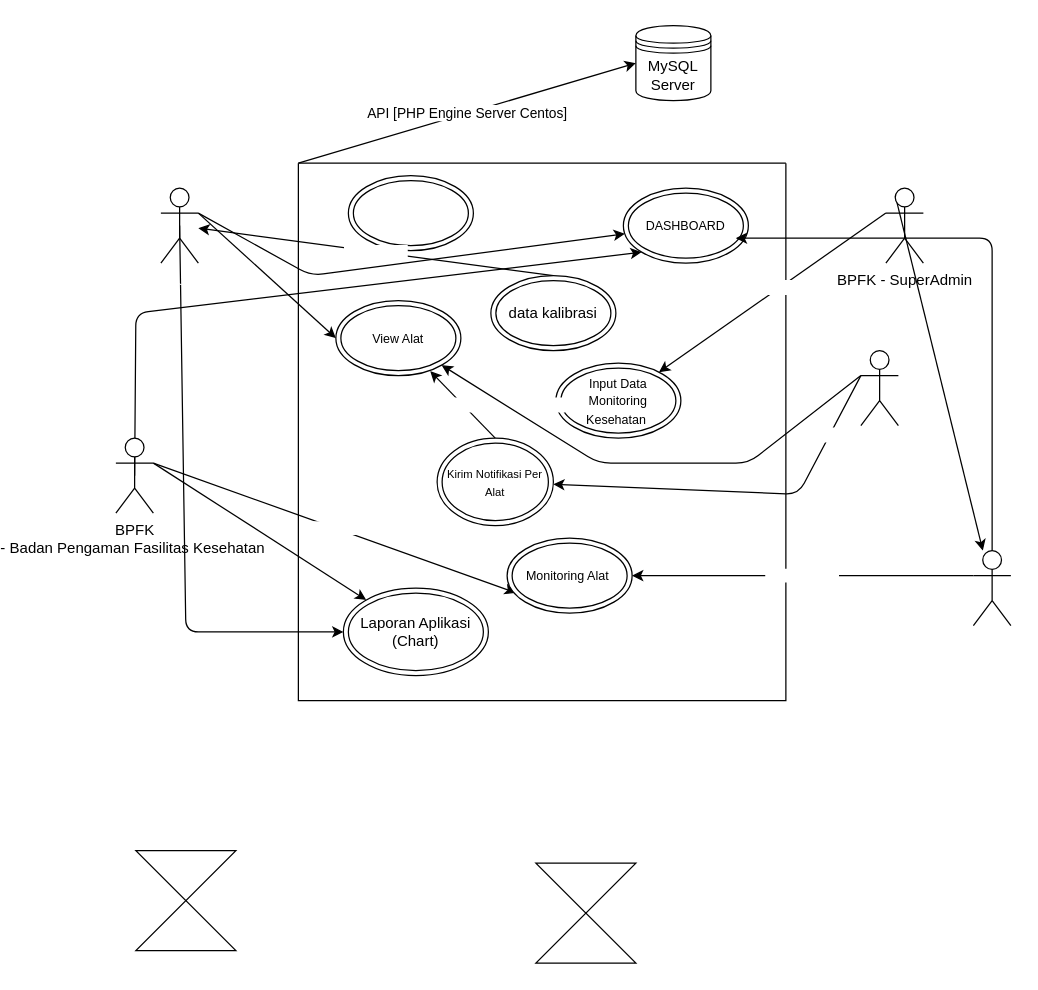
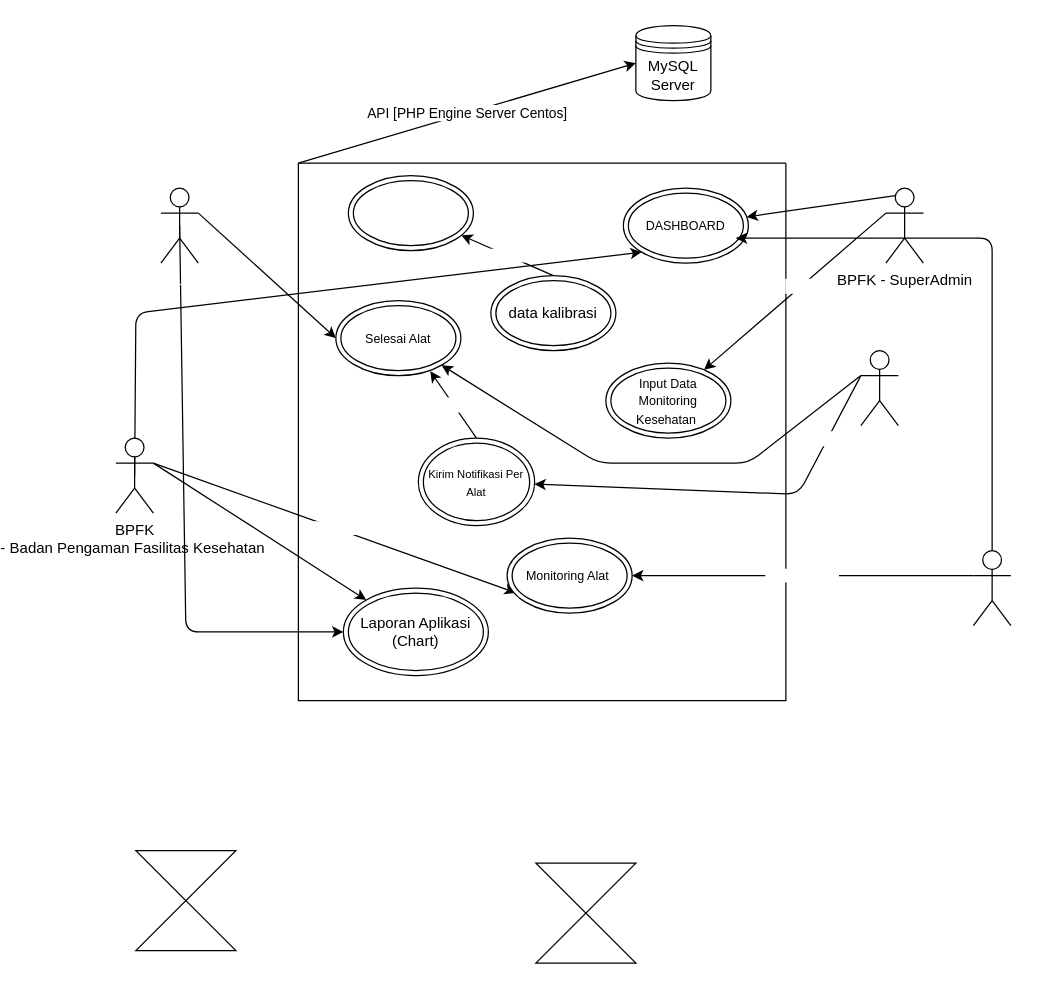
  <mxCell id="0" />
  <mxCell id="1" parent="0" />
- <mxCell id="2" style="edgeStyle=none;html=1;exitX=1;exitY=0.333;exitDx=0;exitDy=0;exitPerimeter=0;fontSize=9;fontColor=#FFFFFF;" parent="1" source="5" target="22" edge="1"><mxGeometry relative="1" as="geometry"><Array as="points"><mxPoint x="176" y="220" /></Array></mxGeometry></mxCell>
  <mxCell id="3" style="edgeStyle=none;html=1;exitX=1;exitY=0.333;exitDx=0;exitDy=0;exitPerimeter=0;entryX=0;entryY=0.5;entryDx=0;entryDy=0;fontSize=9;fontColor=#FFFFFF;" parent="1" source="5" target="21" edge="1"><mxGeometry relative="1" as="geometry" /></mxCell>
  <mxCell id="4" style="edgeStyle=none;html=1;exitX=0.5;exitY=0.5;exitDx=0;exitDy=0;exitPerimeter=0;fontSize=9;fontColor=#FFFFFF;" parent="1" source="5" target="17" edge="1"><mxGeometry relative="1" as="geometry"><Array as="points"><mxPoint x="76" y="505" /></Array></mxGeometry></mxCell>
  <mxCell id="5" value="&lt;span id=&quot;docs-internal-guid-6491757e-7fff-908f-be83-5e8269bcc65f&quot;&gt;&lt;span style=&quot;font-family: &amp;quot;Times New Roman&amp;quot;; background-color: transparent; font-weight: 700; font-variant-numeric: normal; font-variant-east-asian: normal; vertical-align: baseline;&quot;&gt;&lt;font color=&quot;#ffffff&quot; style=&quot;font-size: 10px;&quot;&gt;POLI PENUNJANG MEDIS &lt;/font&gt;&lt;/span&gt;&lt;/span&gt;" style="shape=umlActor;verticalLabelPosition=bottom;verticalAlign=top;html=1;outlineConnect=0;" parent="1" vertex="1"><mxGeometry x="56" y="150" width="30" height="60" as="geometry" /></mxCell>
  <mxCell id="6" value="List Alat Monitoring" style="edgeStyle=none;html=1;exitX=1;exitY=0.333;exitDx=0;exitDy=0;exitPerimeter=0;entryX=0.07;entryY=0.729;entryDx=0;entryDy=0;entryPerimeter=0;fontSize=9;fontColor=#FFFFFF;" parent="1" source="9" target="20" edge="1"><mxGeometry relative="1" as="geometry" /></mxCell>
  <mxCell id="7" style="edgeStyle=none;html=1;exitX=0.5;exitY=0.5;exitDx=0;exitDy=0;exitPerimeter=0;entryX=0;entryY=1;entryDx=0;entryDy=0;fontSize=9;fontColor=#FFFFFF;" parent="1" source="9" target="22" edge="1"><mxGeometry relative="1" as="geometry"><Array as="points"><mxPoint x="36" y="250" /></Array></mxGeometry></mxCell>
  <mxCell id="8" style="edgeStyle=none;html=1;exitX=1;exitY=0.333;exitDx=0;exitDy=0;exitPerimeter=0;fontSize=9;fontColor=#FFFFFF;" parent="1" source="9" target="17" edge="1"><mxGeometry relative="1" as="geometry" /></mxCell>
  <mxCell id="9" value="BPFK &lt;br&gt;- Badan Pengaman Fasilitas Kesehatan&amp;nbsp;" style="shape=umlActor;verticalLabelPosition=bottom;verticalAlign=top;html=1;outlineConnect=0;" parent="1" vertex="1"><mxGeometry x="20" y="350" width="30" height="60" as="geometry" /></mxCell>
  <mxCell id="10" value="MySQL Server" style="shape=datastore;whiteSpace=wrap;html=1;" parent="1" vertex="1"><mxGeometry x="436" y="20" width="60" height="60" as="geometry" /></mxCell>
  <mxCell id="11" value="API [PHP Engine Server Centos]" style="edgeStyle=none;html=1;exitX=0;exitY=0;exitDx=0;exitDy=0;entryX=0;entryY=0.5;entryDx=0;entryDy=0;" parent="1" source="12" target="10" edge="1"><mxGeometry relative="1" as="geometry" /></mxCell>
  <mxCell id="12" value="" style="swimlane;startSize=0;" parent="1" vertex="1"><mxGeometry x="166" y="130" width="390" height="430" as="geometry" /></mxCell>
  <mxCell id="13" value="&lt;span id=&quot;docs-internal-guid-1566516c-7fff-94e9-0a8b-0cf9907be1d3&quot;&gt;&lt;span style=&quot;font-family: &amp;quot;Times New Roman&amp;quot;; background-color: transparent; font-variant-numeric: normal; font-variant-east-asian: normal; vertical-align: baseline;&quot;&gt;&lt;font style=&quot;font-size: 9px;&quot; color=&quot;#ffffff&quot;&gt;Melihat jadwal kalibrasi &lt;/font&gt;&lt;/span&gt;&lt;/span&gt;" style="ellipse;shape=doubleEllipse;whiteSpace=wrap;html=1;" parent="12" vertex="1"><mxGeometry x="40" y="10" width="100" height="60" as="geometry" /></mxCell>
- <mxCell id="14" value="&lt;font style=&quot;font-size: 10px;&quot;&gt;Input Data Monitoring Kesehatan&amp;nbsp;&lt;/font&gt;" style="ellipse;shape=doubleEllipse;whiteSpace=wrap;html=1;" parent="12" vertex="1"><mxGeometry x="206" y="160" width="100" height="60" as="geometry" /></mxCell>
+ <mxCell id="14" value="&lt;font style=&quot;font-size: 10px;&quot;&gt;Input Data Monitoring Kesehatan&amp;nbsp;&lt;/font&gt;" style="ellipse;shape=doubleEllipse;whiteSpace=wrap;html=1;" parent="12" vertex="1"><mxGeometry x="246" y="160" width="100" height="60" as="geometry" /></mxCell>
  <mxCell id="15" value="Aksi jika List Diliat dari User Instalasi" style="edgeStyle=none;html=1;exitX=0.5;exitY=0;exitDx=0;exitDy=0;entryX=0.755;entryY=0.941;entryDx=0;entryDy=0;fontSize=10;fontColor=#FFFFFF;entryPerimeter=0;" parent="12" source="16" target="21" edge="1"><mxGeometry relative="1" as="geometry" /></mxCell>
- <mxCell id="16" value="&lt;font style=&quot;font-size: 9px;&quot;&gt;Kirim Notifikasi Per Alat&lt;/font&gt;" style="ellipse;shape=doubleEllipse;whiteSpace=wrap;html=1;" parent="12" vertex="1"><mxGeometry x="111" y="220" width="93" height="70" as="geometry" /></mxCell>
+ <mxCell id="16" value="&lt;font style=&quot;font-size: 9px;&quot;&gt;Kirim Notifikasi Per Alat&lt;/font&gt;" style="ellipse;shape=doubleEllipse;whiteSpace=wrap;html=1;" parent="12" vertex="1"><mxGeometry x="96" y="220" width="93" height="70" as="geometry" /></mxCell>
  <mxCell id="17" value="Laporan Aplikasi (Chart)" style="ellipse;shape=doubleEllipse;whiteSpace=wrap;html=1;" parent="12" vertex="1"><mxGeometry x="36" y="340" width="116" height="70" as="geometry" /></mxCell>
- <mxCell id="18" value="&amp;lt;&amp;lt;Include&amp;lt;&amp;lt;" style="edgeStyle=none;html=1;exitX=0.5;exitY=0;exitDx=0;exitDy=0;fontSize=9;fontColor=#FFFFFF;" parent="12" source="19" target="5" edge="1"><mxGeometry relative="1" as="geometry" /></mxCell>
+ <mxCell id="18" value="&amp;lt;&amp;lt;Include&amp;lt;&amp;lt;" style="edgeStyle=none;html=1;exitX=0.5;exitY=0;exitDx=0;exitDy=0;fontSize=9;fontColor=#FFFFFF;" parent="12" source="19" target="13" edge="1"><mxGeometry relative="1" as="geometry" /></mxCell>
  <mxCell id="19" value="data kalibrasi" style="ellipse;shape=doubleEllipse;whiteSpace=wrap;html=1;" parent="12" vertex="1"><mxGeometry x="154" y="90" width="100" height="60" as="geometry" /></mxCell>
  <mxCell id="20" value="&lt;span style=&quot;font-size: 10px;&quot;&gt;Monitoring Alat&amp;nbsp;&lt;/span&gt;" style="ellipse;shape=doubleEllipse;whiteSpace=wrap;html=1;" parent="12" vertex="1"><mxGeometry x="167" y="300" width="100" height="60" as="geometry" /></mxCell>
- <mxCell id="21" value="&lt;span style=&quot;font-size: 10px;&quot;&gt;View Alat&lt;/span&gt;" style="ellipse;shape=doubleEllipse;whiteSpace=wrap;html=1;" parent="12" vertex="1"><mxGeometry x="30" y="110" width="100" height="60" as="geometry" /></mxCell>
+ <mxCell id="21" value="&lt;span style=&quot;font-size: 10px;&quot;&gt;Selesai Alat&lt;/span&gt;" style="ellipse;shape=doubleEllipse;whiteSpace=wrap;html=1;" parent="12" vertex="1"><mxGeometry x="30" y="110" width="100" height="60" as="geometry" /></mxCell>
  <mxCell id="22" value="&lt;span style=&quot;font-size: 10px;&quot;&gt;DASHBOARD&lt;/span&gt;" style="ellipse;shape=doubleEllipse;whiteSpace=wrap;html=1;" parent="12" vertex="1"><mxGeometry x="260" y="20" width="100" height="60" as="geometry" /></mxCell>
  <mxCell id="23" style="edgeStyle=none;html=1;exitX=0;exitY=0.333;exitDx=0;exitDy=0;exitPerimeter=0;fontSize=10;fontColor=#FFFFFF;" parent="1" source="26" target="16" edge="1"><mxGeometry relative="1" as="geometry"><Array as="points"><mxPoint x="566" y="395" /></Array></mxGeometry></mxCell>
  <mxCell id="24" value="Login" style="edgeLabel;html=1;align=center;verticalAlign=middle;resizable=0;points=[];fontSize=10;fontColor=#FFFFFF;" parent="23" vertex="1" connectable="0"><mxGeometry x="-0.651" relative="1" as="geometry"><mxPoint as="offset" /></mxGeometry></mxCell>
  <mxCell id="25" style="edgeStyle=none;html=1;exitX=0;exitY=0.333;exitDx=0;exitDy=0;exitPerimeter=0;fontSize=9;fontColor=#FFFFFF;" parent="1" source="26" target="21" edge="1"><mxGeometry relative="1" as="geometry"><Array as="points"><mxPoint x="526" y="370" /><mxPoint x="406" y="370" /></Array></mxGeometry></mxCell>
  <mxCell id="26" value="&lt;span style=&quot;font-size: 10px;&quot; id=&quot;docs-internal-guid-8a7c7f20-7fff-eb53-4f16-b1a4ab6e3bb3&quot;&gt;&lt;font style=&quot;font-size: 9px;&quot; color=&quot;#ffffff&quot;&gt;&lt;b&gt;&lt;p style=&quot;line-height: 1.8; margin-left: 36pt; margin-top: 0pt; margin-bottom: 0pt;&quot; dir=&quot;ltr&quot;&gt;&lt;span style=&quot;font-family: &amp;quot;Times New Roman&amp;quot;; background-color: transparent; font-variant-numeric: normal; font-variant-east-asian: normal; vertical-align: baseline;&quot;&gt;IGD, HD, PATOLOGI KLINIK, &lt;br&gt;RAWAT INAP ANGGREK 1,&lt;/span&gt;&lt;/p&gt;&lt;p style=&quot;line-height: 1.8; margin-left: 36pt; margin-top: 0pt; margin-bottom: 10pt;&quot; dir=&quot;ltr&quot;&gt;&lt;span style=&quot;font-family: &amp;quot;Times New Roman&amp;quot;; background-color: transparent; font-variant-numeric: normal; font-variant-east-asian: normal; vertical-align: baseline;&quot;&gt;POLI KEBIDANAN&lt;/span&gt;&lt;/p&gt;&lt;/b&gt;&lt;/font&gt;&lt;/span&gt;" style="shape=umlActor;verticalLabelPosition=bottom;verticalAlign=top;html=1;outlineConnect=0;" parent="1" vertex="1"><mxGeometry x="616" y="280" width="30" height="60" as="geometry" /></mxCell>
  <mxCell id="27" style="edgeStyle=none;html=1;exitX=0;exitY=0.333;exitDx=0;exitDy=0;exitPerimeter=0;fontSize=10;fontColor=#FFFFFF;" parent="1" source="30" target="14" edge="1"><mxGeometry relative="1" as="geometry" /></mxCell>
  <mxCell id="28" value="Login()" style="edgeLabel;html=1;align=center;verticalAlign=middle;resizable=0;points=[];fontSize=10;fontColor=#FFFFFF;" parent="27" vertex="1" connectable="0"><mxGeometry x="-0.092" y="1" relative="1" as="geometry"><mxPoint as="offset" /></mxGeometry></mxCell>
- <mxCell id="29" style="edgeStyle=none;html=1;exitX=0.25;exitY=0.1;exitDx=0;exitDy=0;exitPerimeter=0;fontSize=9;fontColor=#FFFFFF;" parent="1" source="30" target="33" edge="1"><mxGeometry relative="1" as="geometry" /></mxCell>
+ <mxCell id="29" style="edgeStyle=none;html=1;exitX=0.25;exitY=0.1;exitDx=0;exitDy=0;exitPerimeter=0;fontSize=9;fontColor=#FFFFFF;" parent="1" source="30" target="22" edge="1"><mxGeometry relative="1" as="geometry" /></mxCell>
  <mxCell id="30" value="BPFK - SuperAdmin&lt;br&gt;" style="shape=umlActor;verticalLabelPosition=bottom;verticalAlign=top;html=1;outlineConnect=0;" parent="1" vertex="1"><mxGeometry x="636" y="150" width="30" height="60" as="geometry" /></mxCell>
  <mxCell id="31" value="Monitoring Alat" style="edgeStyle=none;html=1;exitX=0;exitY=0.333;exitDx=0;exitDy=0;exitPerimeter=0;fontSize=9;fontColor=#FFFFFF;" parent="1" source="33" target="20" edge="1"><mxGeometry relative="1" as="geometry" /></mxCell>
  <mxCell id="32" style="edgeStyle=none;html=1;exitX=0.5;exitY=0;exitDx=0;exitDy=0;exitPerimeter=0;entryX=0.9;entryY=0.667;entryDx=0;entryDy=0;fontSize=9;fontColor=#FFFFFF;entryPerimeter=0;" parent="1" source="33" target="22" edge="1"><mxGeometry relative="1" as="geometry"><Array as="points"><mxPoint x="721" y="190" /></Array></mxGeometry></mxCell>
  <mxCell id="33" value="&lt;span style=&quot;font-size: 10px;&quot; id=&quot;docs-internal-guid-8a7c7f20-7fff-eb53-4f16-b1a4ab6e3bb3&quot;&gt;&lt;font face=&quot;Times New Roman&quot; style=&quot;font-size: 9px;&quot; color=&quot;#ffffff&quot;&gt;&lt;b&gt;&lt;p style=&quot;line-height: 1.8; margin-left: 36pt; margin-top: 0pt; margin-bottom: 0pt;&quot; dir=&quot;ltr&quot;&gt;KSO&lt;/p&gt;&lt;/b&gt;&lt;/font&gt;&lt;/span&gt;" style="shape=umlActor;verticalLabelPosition=bottom;verticalAlign=top;html=1;outlineConnect=0;" parent="1" vertex="1"><mxGeometry x="706" y="440" width="30" height="60" as="geometry" /></mxCell>
  <mxCell id="34" value="" style="group" parent="1" vertex="1" connectable="0"><mxGeometry x="36" y="640" width="220" height="120" as="geometry" /></mxCell>
  <mxCell id="35" value="" style="shape=collate;whiteSpace=wrap;html=1;fontSize=9;fontColor=#FFFFFF;" parent="34" vertex="1"><mxGeometry y="40" width="80" height="80" as="geometry" /></mxCell>
  <mxCell id="36" value="Alat :&amp;nbsp;&lt;br&gt;1. Ready Layak Pakai&lt;br&gt;2. Sedang Dalam Perbaikan&lt;br&gt;3. Menunggu Sparepart&lt;br&gt;4. Selesai Perbaikan&lt;br&gt;5. Gagal Perbaikan ( Rusak)&amp;nbsp;&amp;nbsp;" style="text;html=1;align=center;verticalAlign=middle;resizable=0;points=[];autosize=1;strokeColor=none;fillColor=none;fontSize=9;fontColor=#FFFFFF;" parent="34" vertex="1"><mxGeometry x="80" y="40" width="140" height="80" as="geometry" /></mxCell>
  <mxCell id="37" value="Status Monitoring" style="text;strokeColor=none;fillColor=none;align=left;verticalAlign=top;spacingLeft=4;spacingRight=4;overflow=hidden;rotatable=0;points=[[0,0.5],[1,0.5]];portConstraint=eastwest;whiteSpace=wrap;html=1;fontSize=9;fontColor=#FFFFFF;" parent="34" vertex="1"><mxGeometry width="190" height="30" as="geometry" /></mxCell>
  <mxCell id="38" value="" style="shape=collate;whiteSpace=wrap;html=1;fontSize=9;fontColor=#FFFFFF;" parent="1" vertex="1"><mxGeometry x="356" y="690" width="80" height="80" as="geometry" /></mxCell>
  <mxCell id="39" value="Status Kesehatan" style="text;strokeColor=none;fillColor=none;align=left;verticalAlign=top;spacingLeft=4;spacingRight=4;overflow=hidden;rotatable=0;points=[[0,0.5],[1,0.5]];portConstraint=eastwest;whiteSpace=wrap;html=1;fontSize=9;fontColor=#FFFFFF;" parent="1" vertex="1"><mxGeometry x="356" y="650" width="190" height="30" as="geometry" /></mxCell>
